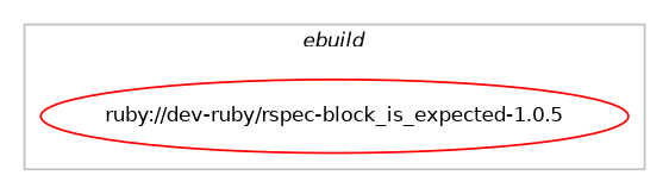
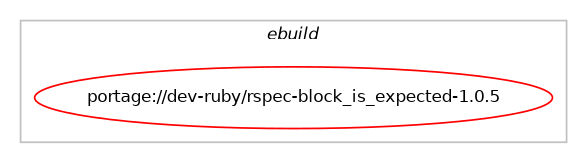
  digraph {
    compound=true
    concentrate=true
    fontname=Helvetica
    fontsize=10
    newrank=true
    rankdir=LR
    ranksep=1.5
-   n1 [color=red fontname=Helvetica fontsize=10 label="ruby://dev-ruby/rspec-block_is_expected-1.0.5" width=4]
+   n1 [color=red fontname=Helvetica fontsize=10 label="portage://dev-ruby/rspec-block_is_expected-1.0.5" width=4]
    subgraph cluster_1 {
      color=gray
      label=<<i>ebuild</i>>
      n1
    }
    subgraph cluster_2 {
      color=gray
      label=<<i>dependencies</i>>
      subgraph cluster_3 {
        color=gray
        fillcolor="#eeeeee"
        label=<<i>compile</i>>
        style=filled
      }
      subgraph cluster_4 {
        color=gray
        fillcolor="#eeeeee"
        label=<<i>compile and run</i>>
        style=filled
      }
      subgraph cluster_5 {
        color=gray
        fillcolor="#eeeeee"
        label=<<i>run</i>>
        style=filled
      }
    }
    subgraph cluster_6 {
      color=gray
      label=<<i>candidates</i>>
      rank=same
    }
  }
